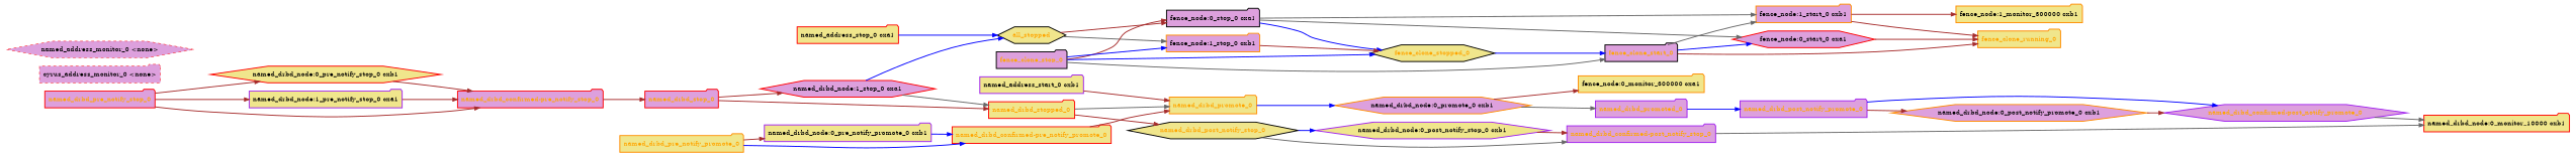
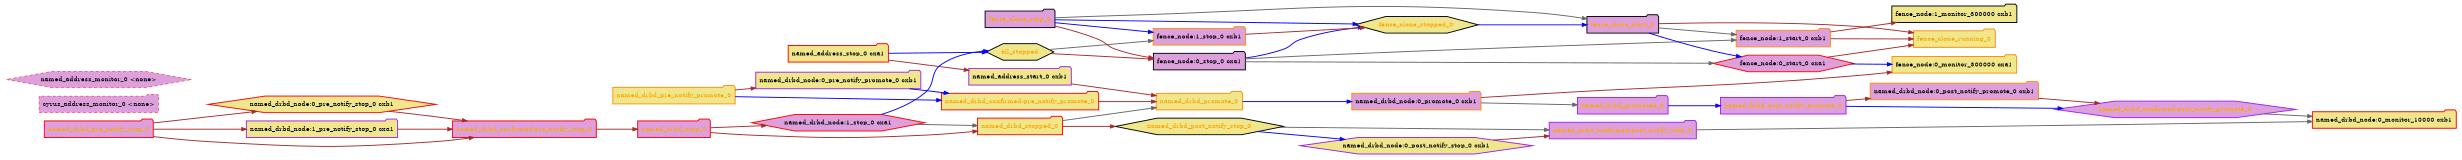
  digraph {
    rankdir=LR
    node [color=red fillcolor=plum fontcolor=black shape=folder style="bold,filled"]
    edge [color=brown style=bold]
    all_stopped [color=black fillcolor=khaki fontcolor=orange shape=hexagon]
    "fence_node:0_stop_0 cxa1" [color=black]
    "fence_node:1_stop_0 cxb1" [color=darkorange]
    "fence_node:0_start_0 cxa1" [shape=hexagon]
    fence_clone_stopped_0 [color=black fillcolor=khaki fontcolor=orange shape=hexagon]
    "fence_node:1_start_0 cxb1" [color=darkorange]
    fence_clone_running_0 [color=darkorange fillcolor=khaki fontcolor=orange]
    "fence_node:0_monitor_300000 cxa1" [color=darkorange fillcolor=khaki]
    fence_clone_start_0 [color=black fontcolor=orange]
-   "fence_node:1_monitor_300000 cxb1" [color=darkorange fillcolor=khaki]
+   "fence_node:1_monitor_300000 cxb1" [color=black fillcolor=khaki]
    "cyrus_address_monitor_0 <none>" [style="dashed,filled"]
    fence_clone_stop_0 [color=black fontcolor=orange]
    "named_address_monitor_0 <none>" [shape=hexagon style="dashed,filled"]
    "named_address_start_0 cxb1" [color=purple fillcolor=khaki]
    named_drbd_promote_0 [color=darkorange fillcolor=khaki fontcolor=orange]
-   "named_drbd_node:0_promote_0 cxb1" [color=darkorange shape=hexagon]
+   "named_drbd_node:0_promote_0 cxb1" [color=darkorange]
    named_drbd_promoted_0 [color=purple fontcolor=orange]
    "named_address_stop_0 cxa1" [fillcolor=khaki]
    "named_drbd_confirmed-post_notify_promote_0" [color=purple fontcolor=orange shape=hexagon]
    "named_drbd_node:0_monitor_10000 cxb1" [fillcolor=khaki]
    "named_drbd_confirmed-post_notify_stop_0" [color=purple fontcolor=orange]
    "named_drbd_confirmed-pre_notify_promote_0" [fillcolor=khaki fontcolor=orange]
    "named_drbd_confirmed-pre_notify_stop_0" [fontcolor=orange]
    named_drbd_stop_0 [fontcolor=orange]
    "named_drbd_node:1_stop_0 cxa1" [shape=hexagon]
    named_drbd_stopped_0 [fillcolor=khaki fontcolor=orange]
    named_drbd_post_notify_stop_0 [color=black fillcolor=khaki fontcolor=orange shape=hexagon]
-   "named_drbd_node:0_post_notify_promote_0 cxb1" [color=darkorange shape=hexagon]
+   "named_drbd_node:0_post_notify_promote_0 cxb1" [color=darkorange]
    "named_drbd_node:0_post_notify_stop_0 cxb1" [color=purple fillcolor=khaki shape=hexagon]
    "named_drbd_node:0_pre_notify_promote_0 cxb1" [color=purple fillcolor=khaki]
    "named_drbd_node:0_pre_notify_stop_0 cxb1" [fillcolor=khaki shape=hexagon]
    named_drbd_post_notify_promote_0 [color=purple fontcolor=orange]
    "named_drbd_node:1_pre_notify_stop_0 cxa1" [color=purple fillcolor=khaki]
    named_drbd_pre_notify_promote_0 [color=darkorange fillcolor=khaki fontcolor=orange]
    named_drbd_pre_notify_stop_0 [fontcolor=orange]
    all_stopped -> "fence_node:0_stop_0 cxa1"
    all_stopped -> "fence_node:1_stop_0 cxb1" [color=gray40]
    "fence_node:0_stop_0 cxa1" -> "fence_node:0_start_0 cxa1" [color=gray40]
    "fence_node:0_stop_0 cxa1" -> fence_clone_stopped_0 [color=blue]
    "fence_node:0_stop_0 cxa1" -> "fence_node:1_start_0 cxb1" [color=gray40]
    "fence_node:1_stop_0 cxb1" -> fence_clone_stopped_0
    "fence_node:0_start_0 cxa1" -> fence_clone_running_0
+   "fence_node:0_start_0 cxa1" -> "fence_node:0_monitor_300000 cxa1" [color=blue]
    fence_clone_stopped_0 -> fence_clone_start_0 [color=blue]
    "fence_node:1_start_0 cxb1" -> fence_clone_running_0
    "fence_node:1_start_0 cxb1" -> "fence_node:1_monitor_300000 cxb1"
    fence_clone_start_0 -> "fence_node:0_start_0 cxa1" [color=blue]
    fence_clone_start_0 -> "fence_node:1_start_0 cxb1" [color=gray40]
    fence_clone_start_0 -> fence_clone_running_0
    fence_clone_stop_0 -> "fence_node:0_stop_0 cxa1"
    fence_clone_stop_0 -> "fence_node:1_stop_0 cxb1" [color=blue]
    fence_clone_stop_0 -> fence_clone_stopped_0 [color=blue]
    fence_clone_stop_0 -> fence_clone_start_0 [color=gray40]
    "named_address_start_0 cxb1" -> named_drbd_promote_0
    named_drbd_promote_0 -> "named_drbd_node:0_promote_0 cxb1" [color=blue]
    "named_drbd_node:0_promote_0 cxb1" -> "fence_node:0_monitor_300000 cxa1"
    "named_drbd_node:0_promote_0 cxb1" -> named_drbd_promoted_0 [color=gray40]
    named_drbd_promoted_0 -> named_drbd_post_notify_promote_0 [color=blue]
    "named_address_stop_0 cxa1" -> all_stopped [color=blue]
+   "named_address_stop_0 cxa1" -> "named_address_start_0 cxb1"
    "named_drbd_confirmed-post_notify_promote_0" -> "named_drbd_node:0_monitor_10000 cxb1" [color=gray40]
    "named_drbd_confirmed-post_notify_stop_0" -> "named_drbd_node:0_monitor_10000 cxb1" [color=gray40]
    "named_drbd_confirmed-pre_notify_promote_0" -> named_drbd_promote_0
    "named_drbd_confirmed-pre_notify_stop_0" -> named_drbd_stop_0
    named_drbd_stop_0 -> "named_drbd_node:1_stop_0 cxa1"
    named_drbd_stop_0 -> named_drbd_stopped_0
    "named_drbd_node:1_stop_0 cxa1" -> all_stopped [color=blue]
    "named_drbd_node:1_stop_0 cxa1" -> named_drbd_stopped_0 [color=gray40]
    named_drbd_stopped_0 -> named_drbd_promote_0 [color=gray40]
    named_drbd_stopped_0 -> named_drbd_post_notify_stop_0
    named_drbd_post_notify_stop_0 -> "named_drbd_confirmed-post_notify_stop_0" [color=gray40]
    named_drbd_post_notify_stop_0 -> "named_drbd_node:0_post_notify_stop_0 cxb1" [color=blue]
    "named_drbd_node:0_post_notify_promote_0 cxb1" -> "named_drbd_confirmed-post_notify_promote_0"
    "named_drbd_node:0_post_notify_stop_0 cxb1" -> "named_drbd_confirmed-post_notify_stop_0"
    "named_drbd_node:0_pre_notify_promote_0 cxb1" -> "named_drbd_confirmed-pre_notify_promote_0" [color=blue]
    "named_drbd_node:0_pre_notify_stop_0 cxb1" -> "named_drbd_confirmed-pre_notify_stop_0"
    named_drbd_post_notify_promote_0 -> "named_drbd_confirmed-post_notify_promote_0" [color=blue]
    named_drbd_post_notify_promote_0 -> "named_drbd_node:0_post_notify_promote_0 cxb1"
    "named_drbd_node:1_pre_notify_stop_0 cxa1" -> "named_drbd_confirmed-pre_notify_stop_0"
    named_drbd_pre_notify_promote_0 -> "named_drbd_confirmed-pre_notify_promote_0" [color=blue]
    named_drbd_pre_notify_promote_0 -> "named_drbd_node:0_pre_notify_promote_0 cxb1"
    named_drbd_pre_notify_stop_0 -> "named_drbd_confirmed-pre_notify_stop_0"
    named_drbd_pre_notify_stop_0 -> "named_drbd_node:0_pre_notify_stop_0 cxb1"
    named_drbd_pre_notify_stop_0 -> "named_drbd_node:1_pre_notify_stop_0 cxa1"
  }
